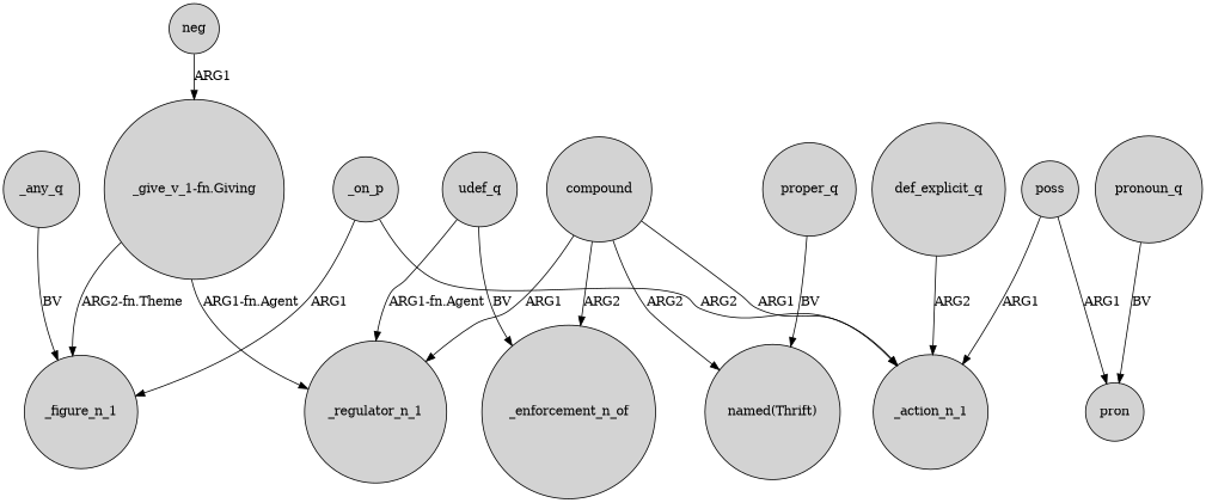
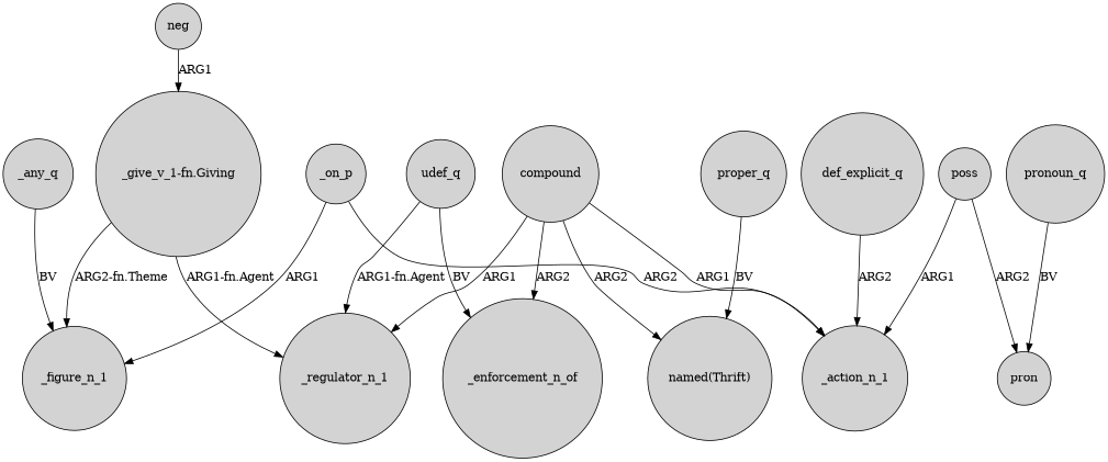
  digraph {
    node [shape=circle style=filled]
    _on_p
    _figure_n_1
    _action_n_1
    compound
    _regulator_n_1
    "named(Thrift)"
    _enforcement_n_of
    neg
    "_give_v_1-fn.Giving"
    poss
    pron
    def_explicit_q
    udef_q
    pronoun_q
    proper_q
    _any_q
    _on_p -> _figure_n_1 [label=ARG1]
    _on_p -> _action_n_1 [label=ARG2]
    compound -> _action_n_1 [label=ARG1]
    compound -> _regulator_n_1 [label=ARG1]
    compound -> "named(Thrift)" [label=ARG2]
    compound -> _enforcement_n_of [label=ARG2]
    neg -> "_give_v_1-fn.Giving" [label=ARG1]
    "_give_v_1-fn.Giving" -> _figure_n_1 [label="ARG2-fn.Theme"]
    "_give_v_1-fn.Giving" -> _regulator_n_1 [label="ARG1-fn.Agent"]
    poss -> _action_n_1 [label=ARG1]
-   poss -> pron [label=ARG1]
+   poss -> pron [label=ARG2]
    def_explicit_q -> _action_n_1 [label=ARG2]
    udef_q -> _regulator_n_1 [label="ARG1-fn.Agent"]
    udef_q -> _enforcement_n_of [label=BV]
    pronoun_q -> pron [label=BV]
    proper_q -> "named(Thrift)" [label=BV]
    _any_q -> _figure_n_1 [label=BV]
  }
